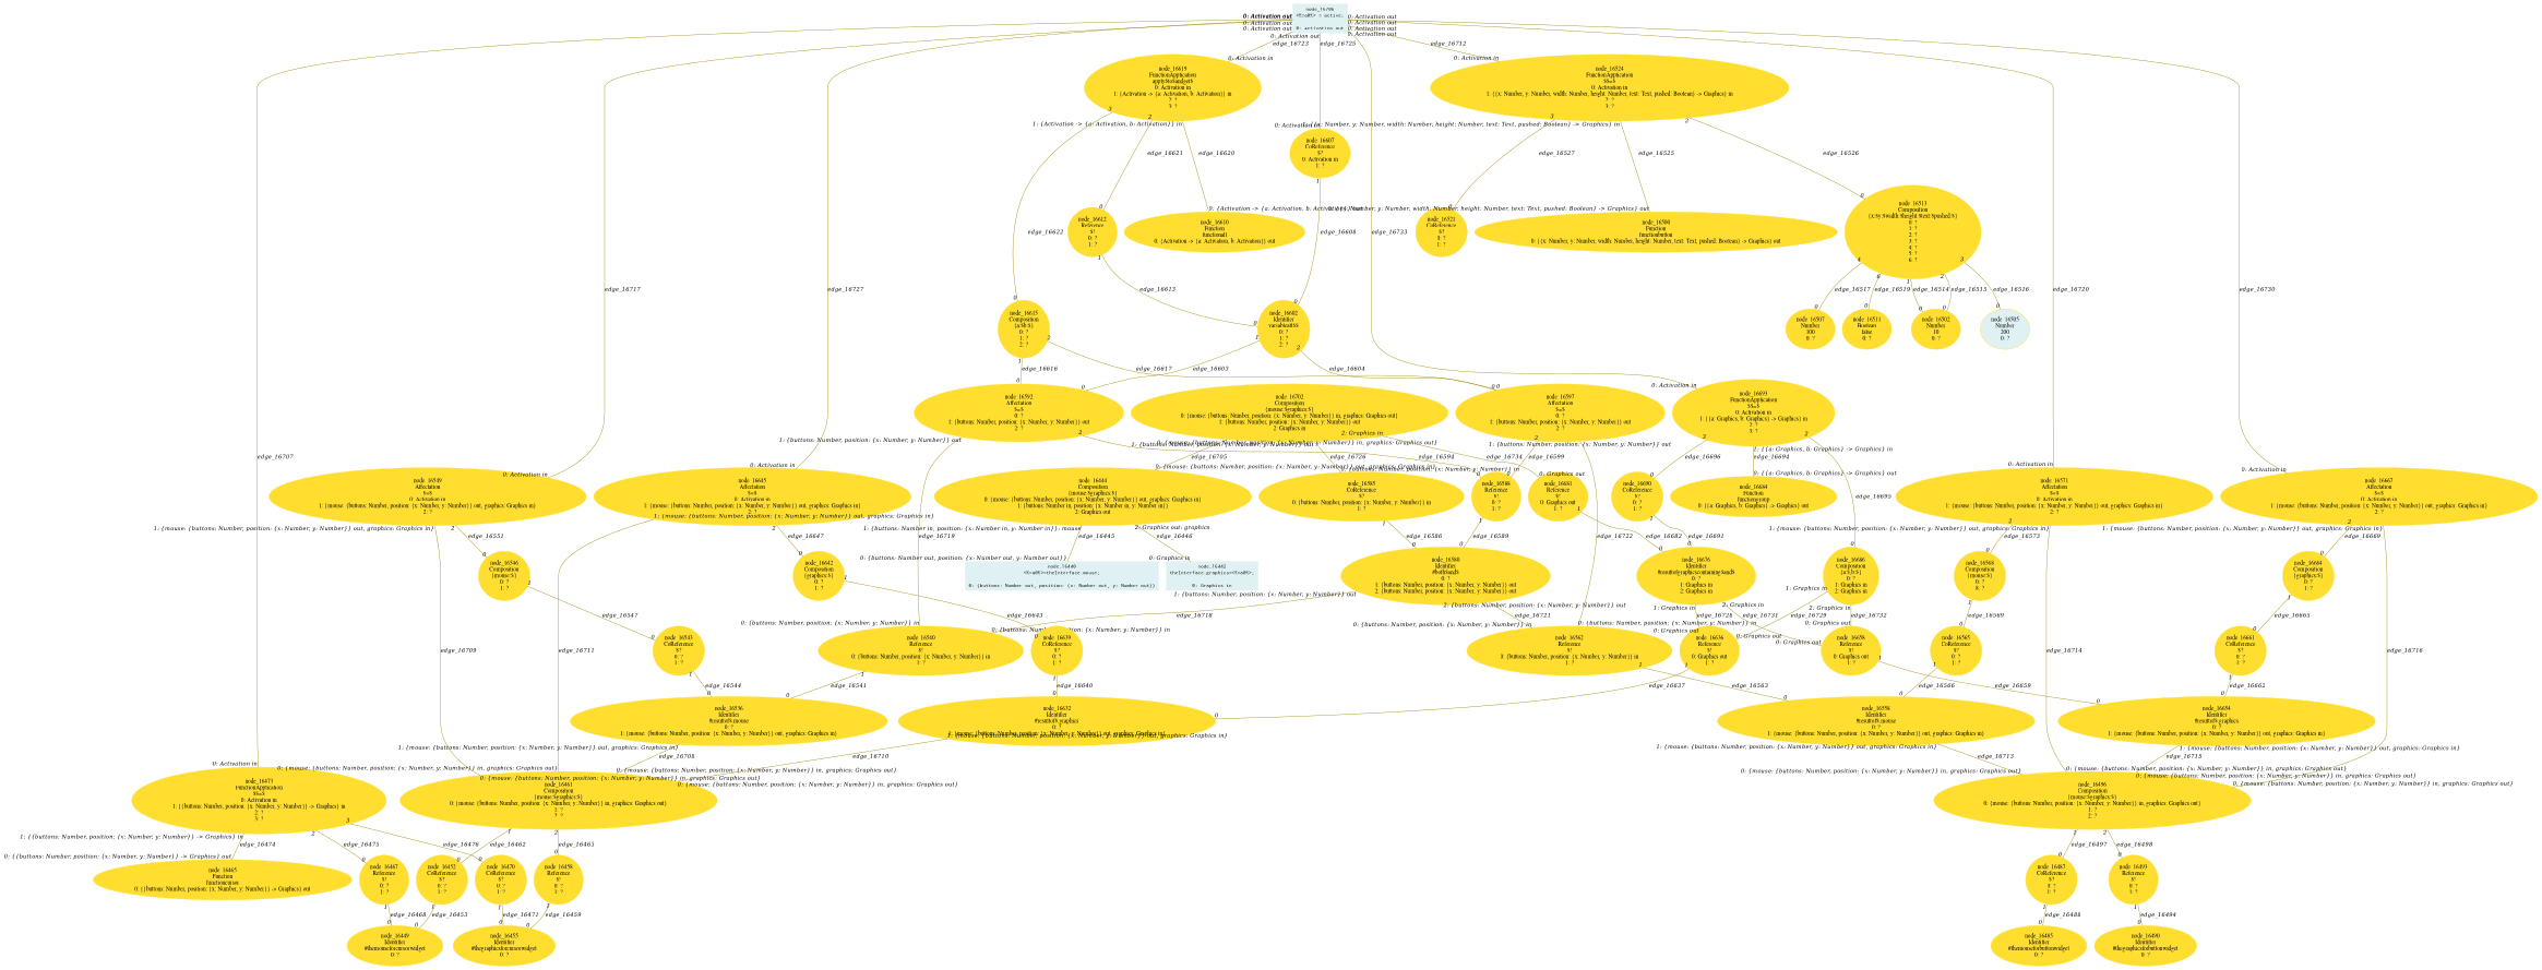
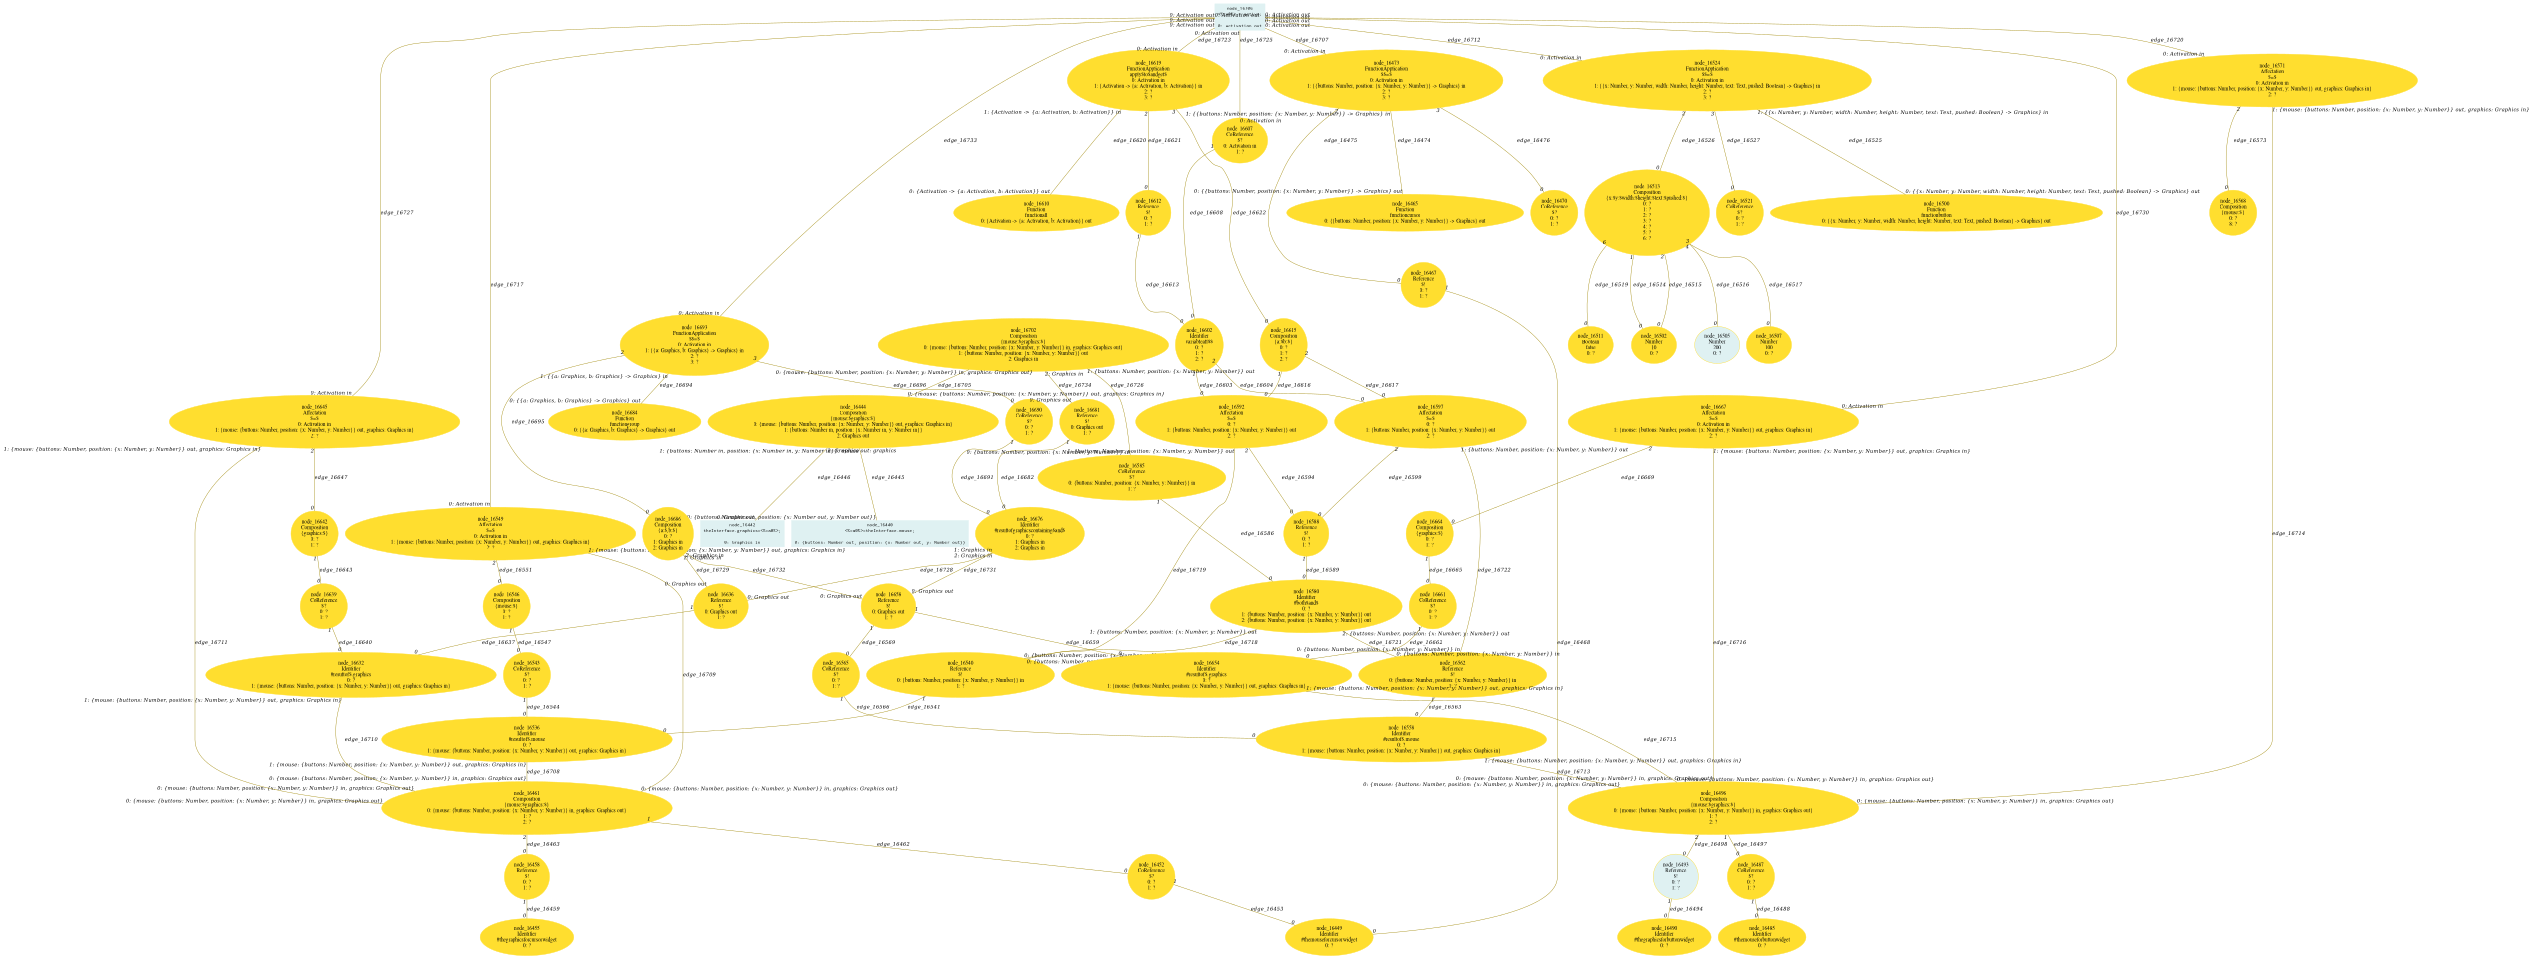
  digraph {
    node [color="#ffde2f" fontname=Times shape=ellipse style=filled]
    edge [arrowHead=none arrowsize=1 color="#9d8400" dir=none fontname="Times-Italic" headlabel=0 taillabel=1]
    n1 [color="#dff1f2" fontname=Courier label="node_16440\n<%=a0%>=theInterface.mouse;\n\n0: {buttons: Number out, position: {x: Number out, y: Number out}}" shape=box]
    n2 [color="#dff1f2" fontname=Courier label="node_16442\ntheInterface.graphics=<%=a0%>;\n\n0: Graphics in" shape=box]
    n3 [label="node_16444\nComposition\n{mouse:$graphics:$}\n0: {mouse: {buttons: Number, position: {x: Number, y: Number}} out, graphics: Graphics in}\n1: {buttons: Number in, position: {x: Number in, y: Number in}}\n2: Graphics out"]
    n4 [label="node_16449\nIdentifier\n#themouseforcursorwidget\n0: ?"]
    n5 [label="node_16452\nCoReference\n$?\n0: ?\n1: ?"]
    n6 [label="node_16455\nIdentifier\n#thegraphicsforcursorwidget\n0: ?"]
    n7 [label="node_16458\nReference\n$!\n0: ?\n1: ?"]
    n8 [label="node_16461\nComposition\n{mouse:$graphics:$}\n0: {mouse: {buttons: Number, position: {x: Number, y: Number}} in, graphics: Graphics out}\n1: ?\n2: ?"]
    n9 [label="node_16465\nFunction\nfunctioncursor\n0: {{buttons: Number, position: {x: Number, y: Number}} -> Graphics} out"]
    n10 [label="node_16467\nReference\n$!\n0: ?\n1: ?"]
    n11 [label="node_16470\nCoReference\n$?\n0: ?\n1: ?"]
    n12 [label="node_16473\nFunctionApplication\n$$=$\n0: Activation in\n1: {{buttons: Number, position: {x: Number, y: Number}} -> Graphics} in\n2: ?\n3: ?"]
    n13 [label="node_16485\nIdentifier\n#themouseforbuttonwidget\n0: ?"]
    n14 [label="node_16487\nCoReference\n$?\n0: ?\n1: ?"]
    n15 [label="node_16490\nIdentifier\n#thegraphicsforbuttonwidget\n0: ?"]
-   n16 [label="node_16493\nReference\n$!\n0: ?\n1: ?"]
+   n16 [label="node_16493\nReference\n$!\n0: ?\n1: ?" fillcolor="#dff1f2"]
    n17 [label="node_16496\nComposition\n{mouse:$graphics:$}\n0: {mouse: {buttons: Number, position: {x: Number, y: Number}} in, graphics: Graphics out}\n1: ?\n2: ?"]
    n18 [label="node_16500\nFunction\nfunctionbutton\n0: {{x: Number, y: Number, width: Number, height: Number, text: Text, pushed: Boolean} -> Graphics} out"]
    n19 [label="node_16502\nNumber\n10\n0: ?"]
    n20 [fillcolor="#dff1f2" label="node_16505\nNumber\n200\n0: ?"]
    n21 [label="node_16507\nNumber\n100\n0: ?"]
    n22 [label="node_16511\nBoolean\nfalse\n0: ?"]
    n23 [label="node_16513\nComposition\n{x:$y:$width:$height:$text:$pushed:$}\n0: ?\n1: ?\n2: ?\n3: ?\n4: ?\n5: ?\n6: ?"]
    n24 [label="node_16521\nCoReference\n$?\n0: ?\n1: ?"]
    n25 [label="node_16524\nFunctionApplication\n$$=$\n0: Activation in\n1: {{x: Number, y: Number, width: Number, height: Number, text: Text, pushed: Boolean} -> Graphics} in\n2: ?\n3: ?"]
    n26 [label="node_16536\nIdentifier\n#resultof$.mouse\n0: ?\n1: {mouse: {buttons: Number, position: {x: Number, y: Number}} out, graphics: Graphics in}"]
    n27 [label="node_16540\nReference\n$!\n0: {buttons: Number, position: {x: Number, y: Number}} in\n1: ?"]
    n28 [label="node_16543\nCoReference\n$?\n0: ?\n1: ?"]
    n29 [label="node_16546\nComposition\n{mouse:$}\n0: ?\n1: ?"]
    n30 [label="node_16549\nAffectation\n$=$\n0: Activation in\n1: {mouse: {buttons: Number, position: {x: Number, y: Number}} out, graphics: Graphics in}\n2: ?"]
    n31 [label="node_16558\nIdentifier\n#resultof$.mouse\n0: ?\n1: {mouse: {buttons: Number, position: {x: Number, y: Number}} out, graphics: Graphics in}"]
    n32 [label="node_16562\nReference\n$!\n0: {buttons: Number, position: {x: Number, y: Number}} in\n1: ?"]
    n33 [label="node_16565\nCoReference\n$?\n0: ?\n1: ?"]
    n34 [label="node_16568\nComposition\n{mouse:$}\n0: ?\n8: ?"]
    n35 [label="node_16571\nAffectation\n$=$\n0: Activation in\n1: {mouse: {buttons: Number, position: {x: Number, y: Number}} out, graphics: Graphics in}\n2: ?"]
    n36 [label="node_16580\nIdentifier\n#both$and$\n0: ?\n1: {buttons: Number, position: {x: Number, y: Number}} out\n2: {buttons: Number, position: {x: Number, y: Number}} out"]
    n37 [label="node_16585\nCoReference\n$?\n0: {buttons: Number, position: {x: Number, y: Number}} in\n1: ?"]
    n38 [label="node_16588\nReference\n$!\n0: ?\n1: ?"]
    n39 [label="node_16592\nAffectation\n$=$\n0: ?\n1: {buttons: Number, position: {x: Number, y: Number}} out\n2: ?"]
    n40 [label="node_16597\nAffectation\n$=$\n0: ?\n1: {buttons: Number, position: {x: Number, y: Number}} out\n2: ?"]
    n41 [label="node_16602\nIdentifier\nvariableall$$\n0: ?\n1: ?\n2: ?"]
    n42 [label="node_16607\nCoReference\n$?\n0: Activation in\n1: ?"]
    n43 [label="node_16610\nFunction\nfunctionall\n0: {Activation -> {a: Activation, b: Activation}} out"]
    n44 [label="node_16612\nReference\n$!\n0: ?\n1: ?"]
    n45 [label="node_16615\nComposition\n{a:$b:$}\n0: ?\n1: ?\n2: ?"]
    n46 [label="node_16619\nFunctionApplication\napply$to$andget$\n0: Activation in\n1: {Activation -> {a: Activation, b: Activation}} in\n2: ?\n3: ?"]
    n47 [label="node_16632\nIdentifier\n#resultof$.graphics\n0: ?\n1: {mouse: {buttons: Number, position: {x: Number, y: Number}} out, graphics: Graphics in}"]
    n48 [label="node_16636\nReference\n$!\n0: Graphics out\n1: ?"]
    n49 [label="node_16639\nCoReference\n$?\n0: ?\n1: ?"]
    n50 [label="node_16642\nComposition\n{graphics:$}\n0: ?\n1: ?"]
    n51 [label="node_16645\nAffectation\n$=$\n0: Activation in\n1: {mouse: {buttons: Number, position: {x: Number, y: Number}} out, graphics: Graphics in}\n2: ?"]
    n52 [label="node_16654\nIdentifier\n#resultof$.graphics\n0: ?\n1: {mouse: {buttons: Number, position: {x: Number, y: Number}} out, graphics: Graphics in}"]
    n53 [label="node_16658\nReference\n$!\n0: Graphics out\n1: ?"]
    n54 [label="node_16661\nCoReference\n$?\n0: ?\n1: ?"]
    n55 [label="node_16664\nComposition\n{graphics:$}\n0: ?\n1: ?"]
    n56 [label="node_16667\nAffectation\n$=$\n0: Activation in\n1: {mouse: {buttons: Number, position: {x: Number, y: Number}} out, graphics: Graphics in}\n2: ?"]
    n57 [label="node_16676\nIdentifier\n#resultofgraphicscontaining$and$\n0: ?\n1: Graphics in\n2: Graphics in"]
    n58 [label="node_16681\nReference\n$!\n0: Graphics out\n1: ?"]
    n59 [label="node_16684\nFunction\nfunctiongroup\n0: {{a: Graphics, b: Graphics} -> Graphics} out"]
    n60 [label="node_16686\nComposition\n{a:$,b:$}\n0: ?\n1: Graphics in\n2: Graphics in"]
    n61 [label="node_16690\nCoReference\n$?\n0: ?\n1: ?"]
    n62 [label="node_16693\nFunctionApplication\n$$=$\n0: Activation in\n1: {{a: Graphics, b: Graphics} -> Graphics} in\n2: ?\n3: ?"]
    n63 [label="node_16702\nComposition\n{mouse:$graphics:$}\n0: {mouse: {buttons: Number, position: {x: Number, y: Number}} in, graphics: Graphics out}\n1: {buttons: Number, position: {x: Number, y: Number}} out\n2: Graphics in"]
    n64 [color="#dff1f2" fontname=Courier label="node_16706\n<%=a0%> = active;\n\n0: Activation out" shape=box]
    n3 -> n1 [headlabel="0: {buttons: Number out, position: {x: Number out, y: Number out}}" label=edge_16445 taillabel="1: {buttons: Number in, position: {x: Number in, y: Number in}}: mouse"]
    n3 -> n2 [headlabel="0: Graphics in" label=edge_16446 taillabel="2: Graphics out: graphics"]
    n5 -> n4 [label=edge_16453]
    n7 -> n6 [label=edge_16459]
    n8 -> n5 [label=edge_16462]
    n8 -> n7 [label=edge_16463 taillabel=2]
    n10 -> n4 [label=edge_16468]
-   n11 -> n6 [label=edge_16471]
    n12 -> n9 [headlabel="0: {{buttons: Number, position: {x: Number, y: Number}} -> Graphics} out" label=edge_16474 taillabel="1: {{buttons: Number, position: {x: Number, y: Number}} -> Graphics} in"]
    n12 -> n10 [label=edge_16475 taillabel=2]
    n12 -> n11 [label=edge_16476 taillabel=3]
    n14 -> n13 [label=edge_16488]
    n16 -> n15 [label=edge_16494]
    n17 -> n14 [label=edge_16497]
    n17 -> n16 [label=edge_16498 taillabel=2]
    n23 -> n19 [label=edge_16514]
    n23 -> n19 [label=edge_16515 taillabel=2]
    n23 -> n20 [label=edge_16516 taillabel=3]
    n23 -> n21 [label=edge_16517 taillabel=4]
    n23 -> n22 [label=edge_16519 taillabel=6]
    n25 -> n18 [headlabel="0: {{x: Number, y: Number, width: Number, height: Number, text: Text, pushed: Boolean} -> Graphics} out" label=edge_16525 taillabel="1: {{x: Number, y: Number, width: Number, height: Number, text: Text, pushed: Boolean} -> Graphics} in"]
    n25 -> n23 [label=edge_16526 taillabel=2]
    n25 -> n24 [label=edge_16527 taillabel=3]
    n26 -> n8 [headlabel="0: {mouse: {buttons: Number, position: {x: Number, y: Number}} in, graphics: Graphics out}" label=edge_16708 taillabel="1: {mouse: {buttons: Number, position: {x: Number, y: Number}} out, graphics: Graphics in}"]
    n27 -> n26 [label=edge_16541]
    n28 -> n26 [label=edge_16544]
    n29 -> n28 [label=edge_16547]
    n30 -> n8 [headlabel="0: {mouse: {buttons: Number, position: {x: Number, y: Number}} in, graphics: Graphics out}" label=edge_16709 taillabel="1: {mouse: {buttons: Number, position: {x: Number, y: Number}} out, graphics: Graphics in}"]
    n30 -> n29 [label=edge_16551 taillabel=2]
    n31 -> n17 [headlabel="0: {mouse: {buttons: Number, position: {x: Number, y: Number}} in, graphics: Graphics out}" label=edge_16713 taillabel="1: {mouse: {buttons: Number, position: {x: Number, y: Number}} out, graphics: Graphics in}"]
    n32 -> n31 [label=edge_16563]
    n33 -> n31 [label=edge_16566]
-   n34 -> n33 [label=edge_16569]
+   n53 -> n33 [label=edge_16569]
    n35 -> n17 [headlabel="0: {mouse: {buttons: Number, position: {x: Number, y: Number}} in, graphics: Graphics out}" label=edge_16714 taillabel="1: {mouse: {buttons: Number, position: {x: Number, y: Number}} out, graphics: Graphics in}"]
    n35 -> n34 [label=edge_16573 taillabel=2]
    n36 -> n27 [headlabel="0: {buttons: Number, position: {x: Number, y: Number}} in" label=edge_16718 taillabel="1: {buttons: Number, position: {x: Number, y: Number}} out"]
    n36 -> n32 [headlabel="0: {buttons: Number, position: {x: Number, y: Number}} in" label=edge_16721 taillabel="2: {buttons: Number, position: {x: Number, y: Number}} out"]
    n37 -> n36 [label=edge_16586]
    n38 -> n36 [label=edge_16589]
    n39 -> n27 [headlabel="0: {buttons: Number, position: {x: Number, y: Number}} in" label=edge_16719 taillabel="1: {buttons: Number, position: {x: Number, y: Number}} out"]
    n39 -> n38 [label=edge_16594 taillabel=2]
    n40 -> n32 [headlabel="0: {buttons: Number, position: {x: Number, y: Number}} in" label=edge_16722 taillabel="1: {buttons: Number, position: {x: Number, y: Number}} out"]
    n40 -> n38 [label=edge_16599 taillabel=2]
    n41 -> n39 [label=edge_16603]
    n41 -> n40 [label=edge_16604 taillabel=2]
    n42 -> n41 [label=edge_16608]
    n44 -> n41 [label=edge_16613]
    n45 -> n39 [label=edge_16616]
    n45 -> n40 [label=edge_16617 taillabel=2]
    n46 -> n43 [headlabel="0: {Activation -> {a: Activation, b: Activation}} out" label=edge_16620 taillabel="1: {Activation -> {a: Activation, b: Activation}} in"]
    n46 -> n44 [label=edge_16621 taillabel=2]
    n46 -> n45 [label=edge_16622 taillabel=3]
    n47 -> n8 [headlabel="0: {mouse: {buttons: Number, position: {x: Number, y: Number}} in, graphics: Graphics out}" label=edge_16710 taillabel="1: {mouse: {buttons: Number, position: {x: Number, y: Number}} out, graphics: Graphics in}"]
    n48 -> n47 [label=edge_16637]
    n49 -> n47 [label=edge_16640]
    n50 -> n49 [label=edge_16643]
    n51 -> n8 [headlabel="0: {mouse: {buttons: Number, position: {x: Number, y: Number}} in, graphics: Graphics out}" label=edge_16711 taillabel="1: {mouse: {buttons: Number, position: {x: Number, y: Number}} out, graphics: Graphics in}"]
    n51 -> n50 [label=edge_16647 taillabel=2]
    n52 -> n17 [headlabel="0: {mouse: {buttons: Number, position: {x: Number, y: Number}} in, graphics: Graphics out}" label=edge_16715 taillabel="1: {mouse: {buttons: Number, position: {x: Number, y: Number}} out, graphics: Graphics in}"]
    n53 -> n52 [label=edge_16659]
    n54 -> n52 [label=edge_16662]
    n55 -> n54 [label=edge_16665]
    n56 -> n17 [headlabel="0: {mouse: {buttons: Number, position: {x: Number, y: Number}} in, graphics: Graphics out}" label=edge_16716 taillabel="1: {mouse: {buttons: Number, position: {x: Number, y: Number}} out, graphics: Graphics in}"]
    n56 -> n55 [label=edge_16669 taillabel=2]
    n57 -> n48 [headlabel="0: Graphics out" label=edge_16728 taillabel="1: Graphics in"]
    n57 -> n53 [headlabel="0: Graphics out" label=edge_16731 taillabel="2: Graphics in"]
    n58 -> n57 [label=edge_16682]
    n60 -> n48 [headlabel="0: Graphics out" label=edge_16729 taillabel="1: Graphics in"]
    n60 -> n53 [headlabel="0: Graphics out" label=edge_16732 taillabel="2: Graphics in"]
    n61 -> n57 [label=edge_16691]
    n62 -> n59 [headlabel="0: {{a: Graphics, b: Graphics} -> Graphics} out" label=edge_16694 taillabel="1: {{a: Graphics, b: Graphics} -> Graphics} in"]
    n62 -> n60 [label=edge_16695 taillabel=2]
    n62 -> n61 [label=edge_16696 taillabel=3]
    n63 -> n3 [headlabel="0: {mouse: {buttons: Number, position: {x: Number, y: Number}} out, graphics: Graphics in}" label=edge_16705 taillabel="0: {mouse: {buttons: Number, position: {x: Number, y: Number}} in, graphics: Graphics out}"]
    n63 -> n37 [headlabel="0: {buttons: Number, position: {x: Number, y: Number}} in" label=edge_16726 taillabel="1: {buttons: Number, position: {x: Number, y: Number}} out"]
    n63 -> n58 [headlabel="0: Graphics out" label=edge_16734 taillabel="2: Graphics in"]
    n64 -> n12 [headlabel="0: Activation in" label=edge_16707 taillabel="0: Activation out"]
    n64 -> n25 [headlabel="0: Activation in" label=edge_16712 taillabel="0: Activation out"]
    n64 -> n30 [headlabel="0: Activation in" label=edge_16717 taillabel="0: Activation out"]
    n64 -> n35 [headlabel="0: Activation in" label=edge_16720 taillabel="0: Activation out"]
    n64 -> n42 [headlabel="0: Activation in" label=edge_16725 taillabel="0: Activation out"]
    n64 -> n46 [headlabel="0: Activation in" label=edge_16723 taillabel="0: Activation out"]
    n64 -> n51 [headlabel="0: Activation in" label=edge_16727 taillabel="0: Activation out"]
    n64 -> n56 [headlabel="0: Activation in" label=edge_16730 taillabel="0: Activation out"]
    n64 -> n62 [headlabel="0: Activation in" label=edge_16733 taillabel="0: Activation out"]
  }
